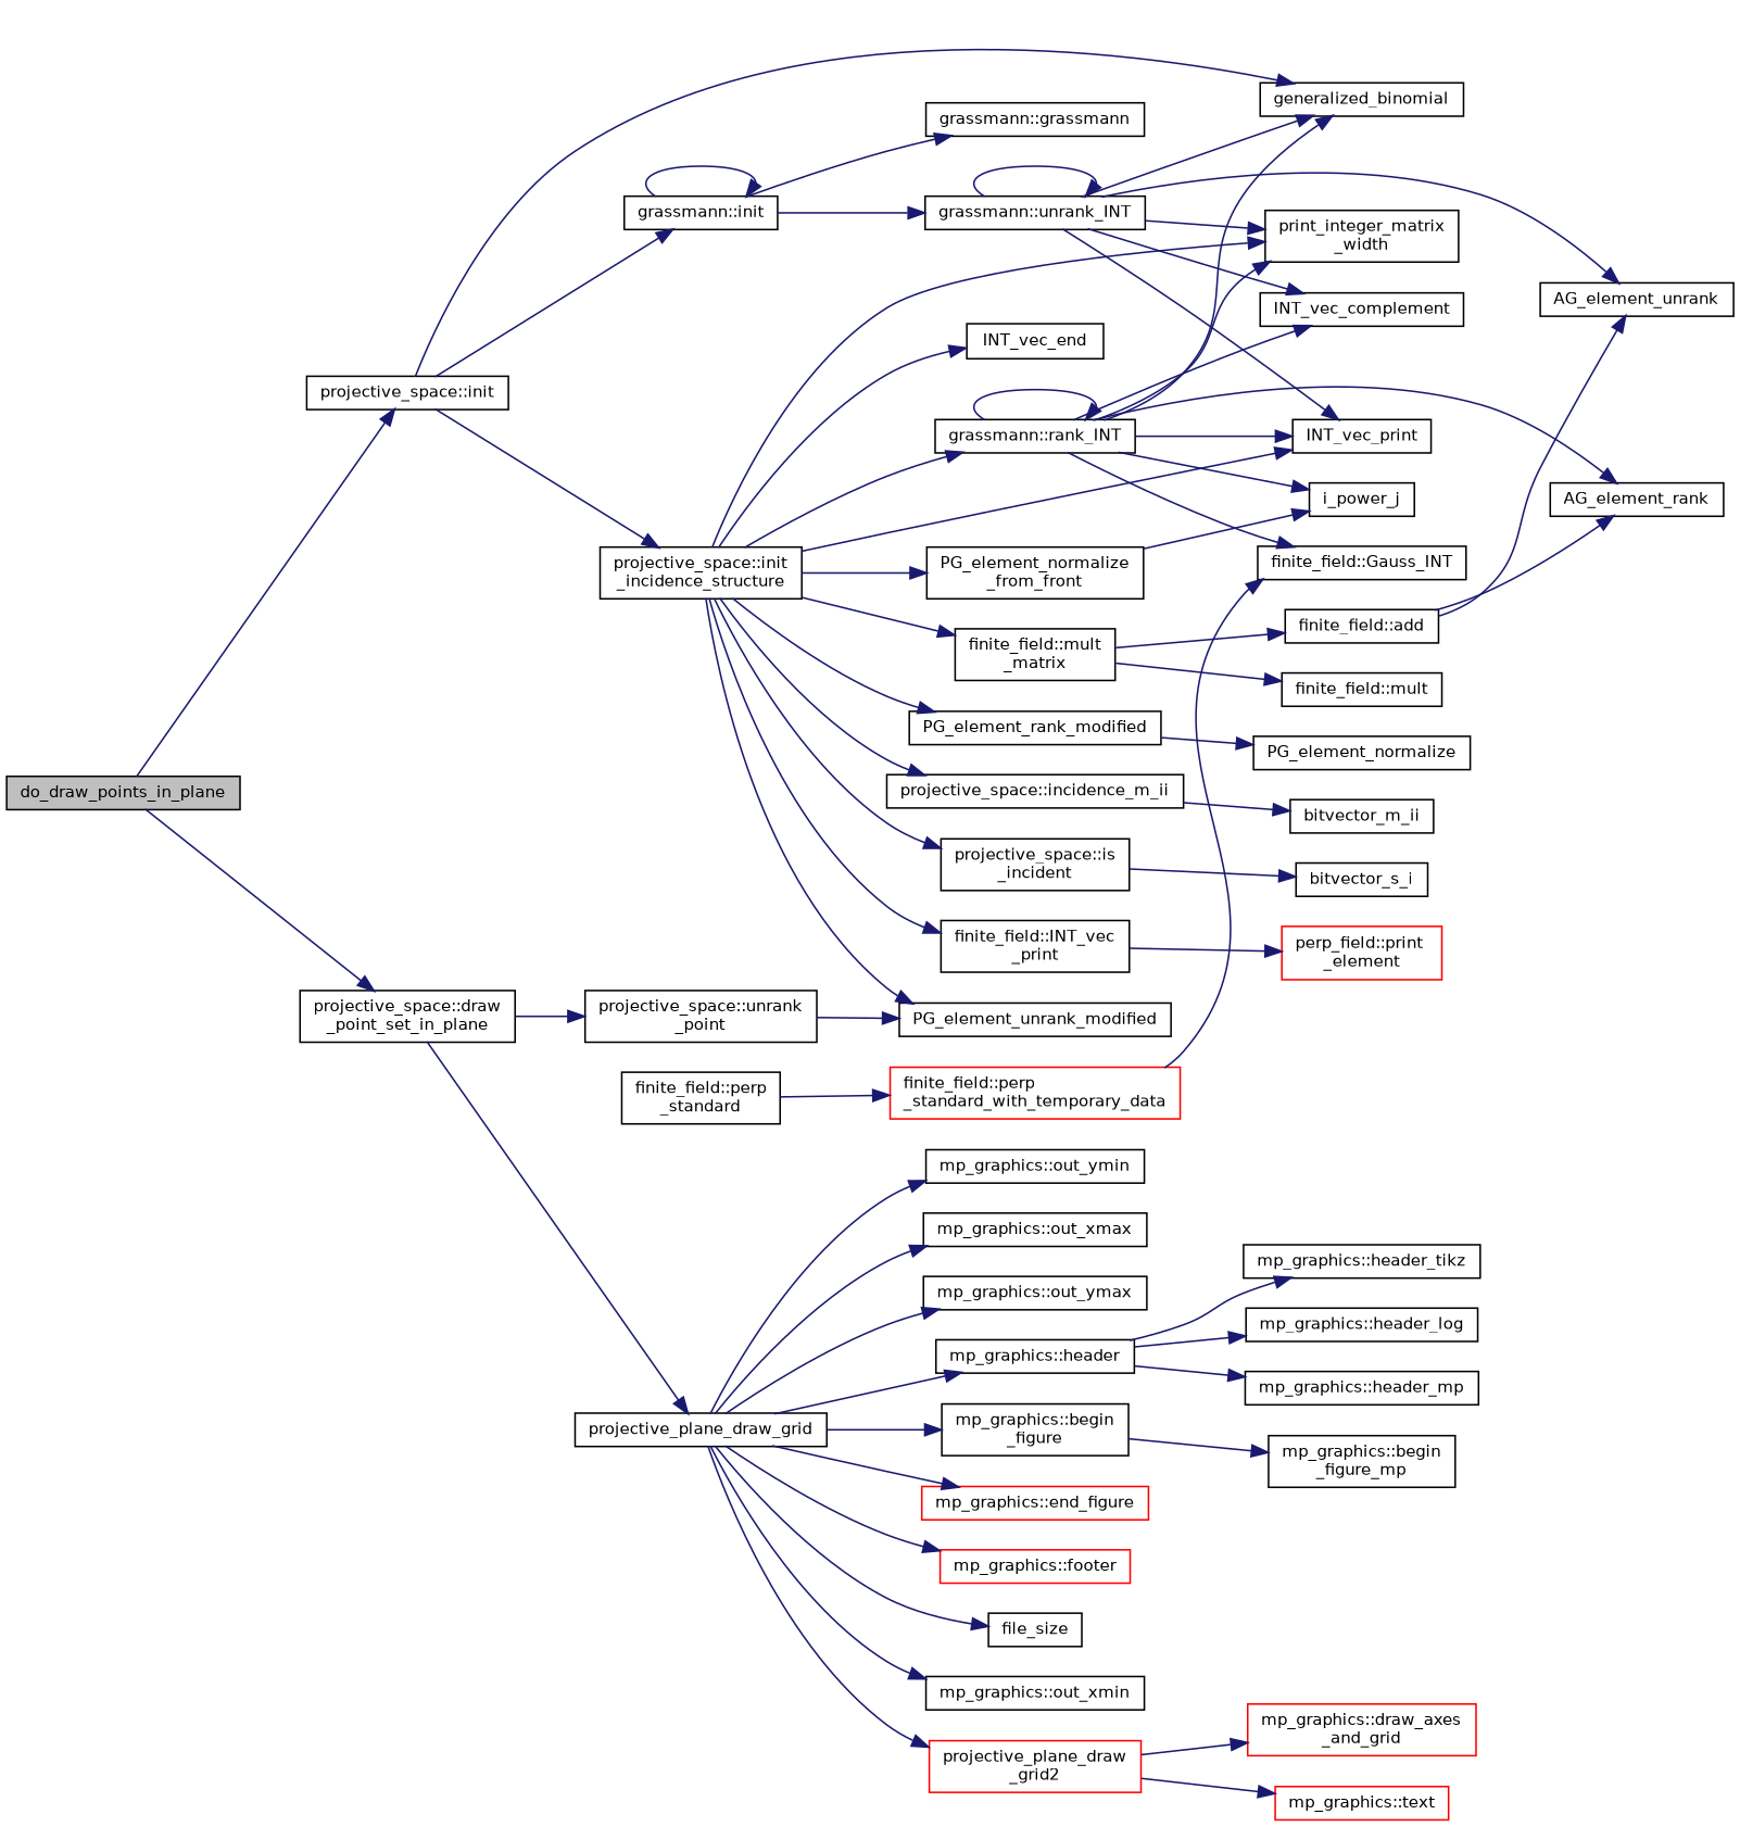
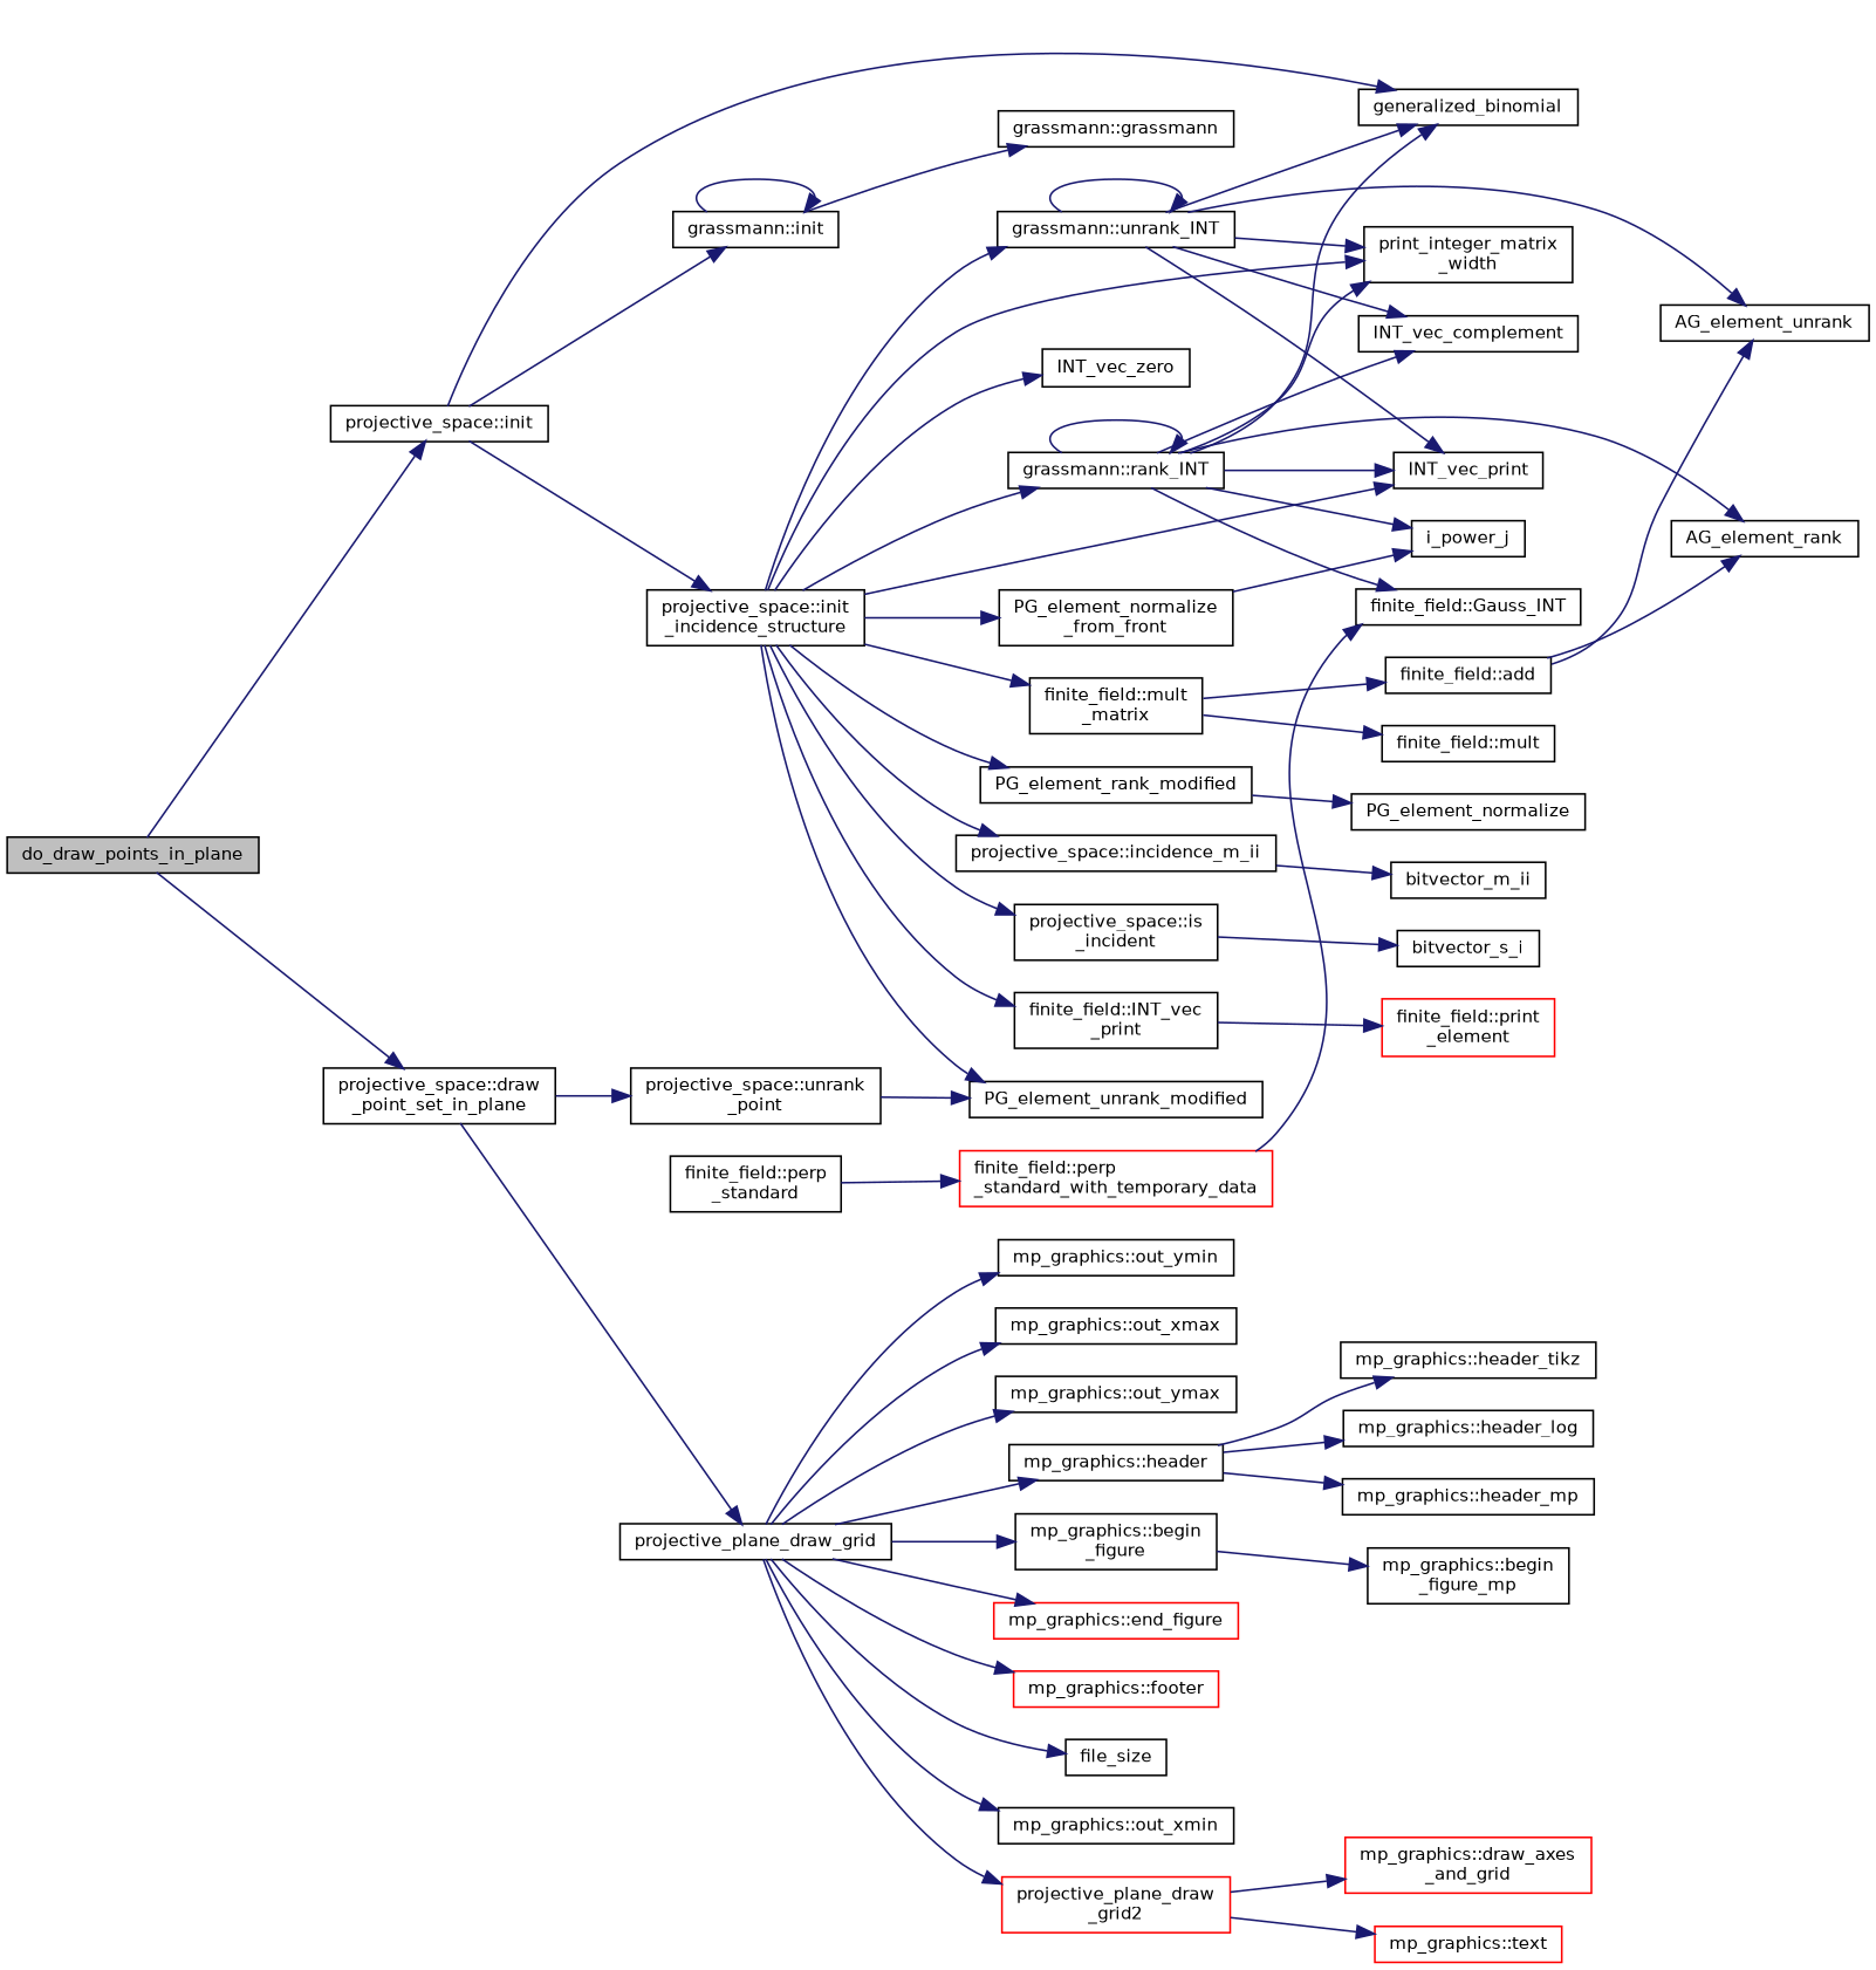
  digraph {
    rankdir=LR
    node [color=black fillcolor=white fontname=Helvetica fontsize=10 shape=record style=filled]
    edge [color=midnightblue fontname=Helvetica fontsize=10 labelfontname=Helvetica labelfontsize=10 style=solid]
    n1 [fillcolor=grey75 fontcolor=black height=0.2 label=do_draw_points_in_plane width=0.4]
    n2 [height=0.2 label="projective_space::init" width=0.4]
    n3 [height=0.2 label="projective_space::draw\l_point_set_in_plane" width=0.4]
    n4 [height=0.2 label="grassmann::init" width=0.4]
    n5 [height=0.2 label=generalized_binomial width=0.4]
    n6 [height=0.2 label="projective_space::init\l_incidence_structure" width=0.4]
    n7 [height=0.2 label="projective_space::unrank\l_point" width=0.4]
    n8 [height=0.2 label=projective_plane_draw_grid width=0.4]
    n9 [height=0.2 label="grassmann::grassmann" width=0.4]
-   n10 [height=0.2 label=INT_vec_end width=0.4]
+   n10 [height=0.2 label=INT_vec_zero width=0.4]
    n11 [height=0.2 label=PG_element_unrank_modified width=0.4]
    n12 [height=0.2 label=INT_vec_print width=0.4]
    n13 [height=0.2 label="finite_field::INT_vec\l_print" width=0.4]
    n14 [height=0.2 label="PG_element_normalize\l_from_front" width=0.4]
    n15 [height=0.2 label="grassmann::unrank_INT" width=0.4]
    n16 [height=0.2 label="print_integer_matrix\l_width" width=0.4]
    n17 [height=0.2 label="grassmann::rank_INT" width=0.4]
    n18 [height=0.2 label="finite_field::mult\l_matrix" width=0.4]
    n19 [height=0.2 label=PG_element_rank_modified width=0.4]
    n20 [height=0.2 label="projective_space::incidence_m_ii" width=0.4]
    n21 [height=0.2 label="projective_space::is\l_incident" width=0.4]
-   n22 [color=red height=0.2 label="perp_field::print\l_element" width=0.4]
+   n22 [color=red height=0.2 label="finite_field::print\l_element" width=0.4]
    n23 [height=0.2 label=i_power_j width=0.4]
    n24 [height=0.2 label=AG_element_unrank width=0.4]
    n25 [height=0.2 label=INT_vec_complement width=0.4]
    n26 [height=0.2 label="finite_field::Gauss_INT" width=0.4]
    n27 [height=0.2 label=AG_element_rank width=0.4]
    n28 [height=0.2 label="finite_field::add" width=0.4]
    n29 [height=0.2 label="finite_field::mult" width=0.4]
    n30 [height=0.2 label=PG_element_normalize width=0.4]
    n31 [height=0.2 label=bitvector_m_ii width=0.4]
    n32 [height=0.2 label="finite_field::perp\l_standard" width=0.4]
    n33 [color=red height=0.2 label="finite_field::perp\l_standard_with_temporary_data" width=0.4]
    n34 [height=0.2 label=bitvector_s_i width=0.4]
    n35 [height=0.2 label="mp_graphics::out_xmin" width=0.4]
    n36 [height=0.2 label="mp_graphics::out_ymin" width=0.4]
    n37 [height=0.2 label="mp_graphics::out_xmax" width=0.4]
    n38 [height=0.2 label="mp_graphics::out_ymax" width=0.4]
    n39 [height=0.2 label="mp_graphics::header" width=0.4]
    n40 [height=0.2 label="mp_graphics::begin\l_figure" width=0.4]
    n41 [color=red height=0.2 label="projective_plane_draw\l_grid2" width=0.4]
    n42 [color=red height=0.2 label="mp_graphics::end_figure" width=0.4]
    n43 [color=red height=0.2 label="mp_graphics::footer" width=0.4]
    n44 [height=0.2 label=file_size width=0.4]
    n45 [height=0.2 label="mp_graphics::header_log" width=0.4]
    n46 [height=0.2 label="mp_graphics::header_mp" width=0.4]
    n47 [height=0.2 label="mp_graphics::header_tikz" width=0.4]
    n48 [height=0.2 label="mp_graphics::begin\l_figure_mp" width=0.4]
    n49 [color=red height=0.2 label="mp_graphics::draw_axes\l_and_grid" width=0.4]
    n50 [color=red height=0.2 label="mp_graphics::text" width=0.4]
    n1 -> n2
    n1 -> n3
    n2 -> n4
    n2 -> n5
    n2 -> n6
    n3 -> n7
    n3 -> n8
    n4 -> n4
    n4 -> n9
    n6 -> n10
    n6 -> n11
    n6 -> n12
    n6 -> n13
    n6 -> n14
-   n4 -> n15
+   n6 -> n15
    n6 -> n16
    n6 -> n17
    n6 -> n18
    n6 -> n19
    n6 -> n20
    n6 -> n21
    n7 -> n11
    n8 -> n35
    n8 -> n36
    n8 -> n37
    n8 -> n38
    n8 -> n39
    n8 -> n40
    n8 -> n41
    n8 -> n42
    n8 -> n43
    n8 -> n44
    n13 -> n22
    n14 -> n23
    n15 -> n5
    n15 -> n12
    n15 -> n15
    n15 -> n16
    n15 -> n24
    n15 -> n25
    n17 -> n5
    n17 -> n12
    n17 -> n16
    n17 -> n17
    n17 -> n23
    n17 -> n25
    n17 -> n26
    n17 -> n27
    n18 -> n28
    n18 -> n29
    n19 -> n30
    n20 -> n31
    n21 -> n34
    n28 -> n24
    n28 -> n27
    n32 -> n33
    n33 -> n26
    n39 -> n45
    n39 -> n46
    n39 -> n47
    n40 -> n48
    n41 -> n49
    n41 -> n50
  }
